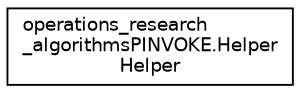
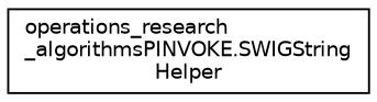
  digraph {
    rankdir=LR
-   n1 [color=black fillcolor=white fontname=Helvetica fontsize=10 height=0.2 label="operations_research\l_algorithmsPINVOKE.Helper\lHelper" shape=record style=filled width=0.4]
+   n1 [color=black fillcolor=white fontname=Helvetica fontsize=10 height=0.2 label="operations_research\l_algorithmsPINVOKE.SWIGString\lHelper" shape=record style=filled width=0.4]
  }
